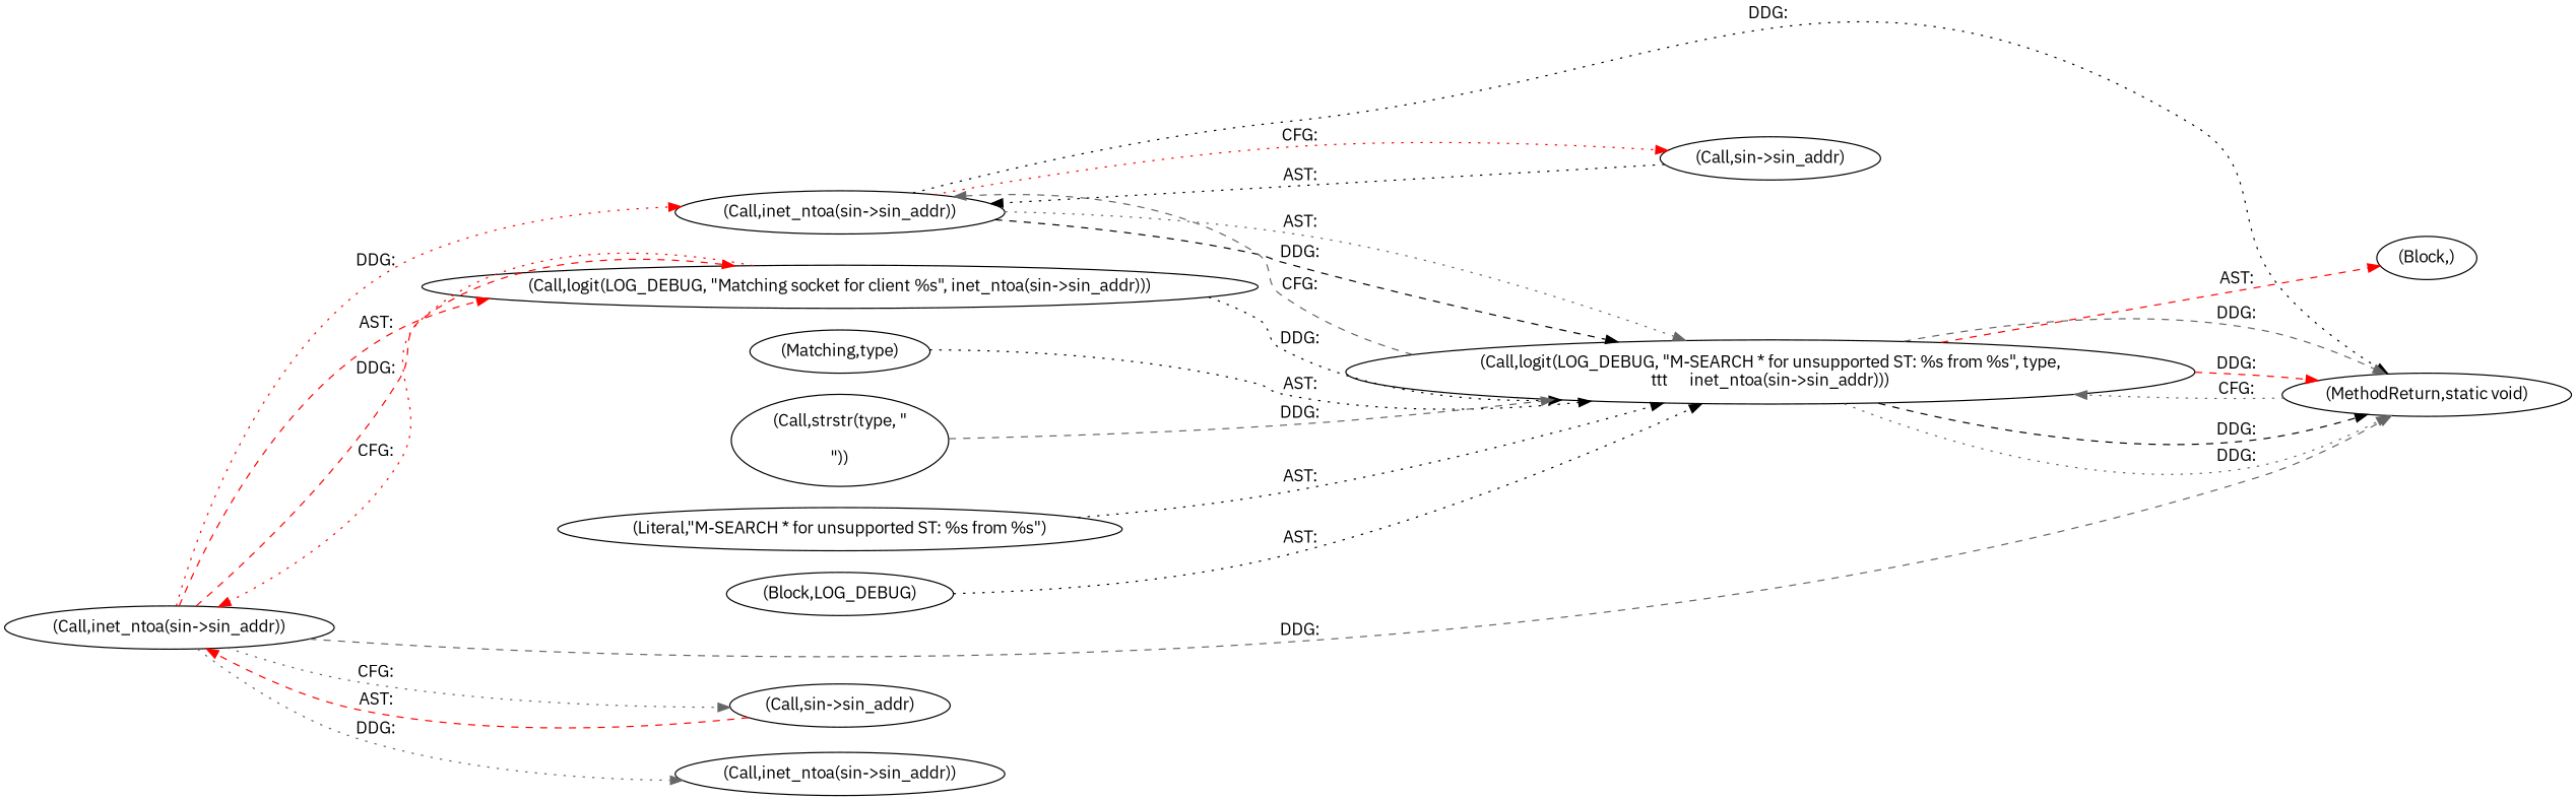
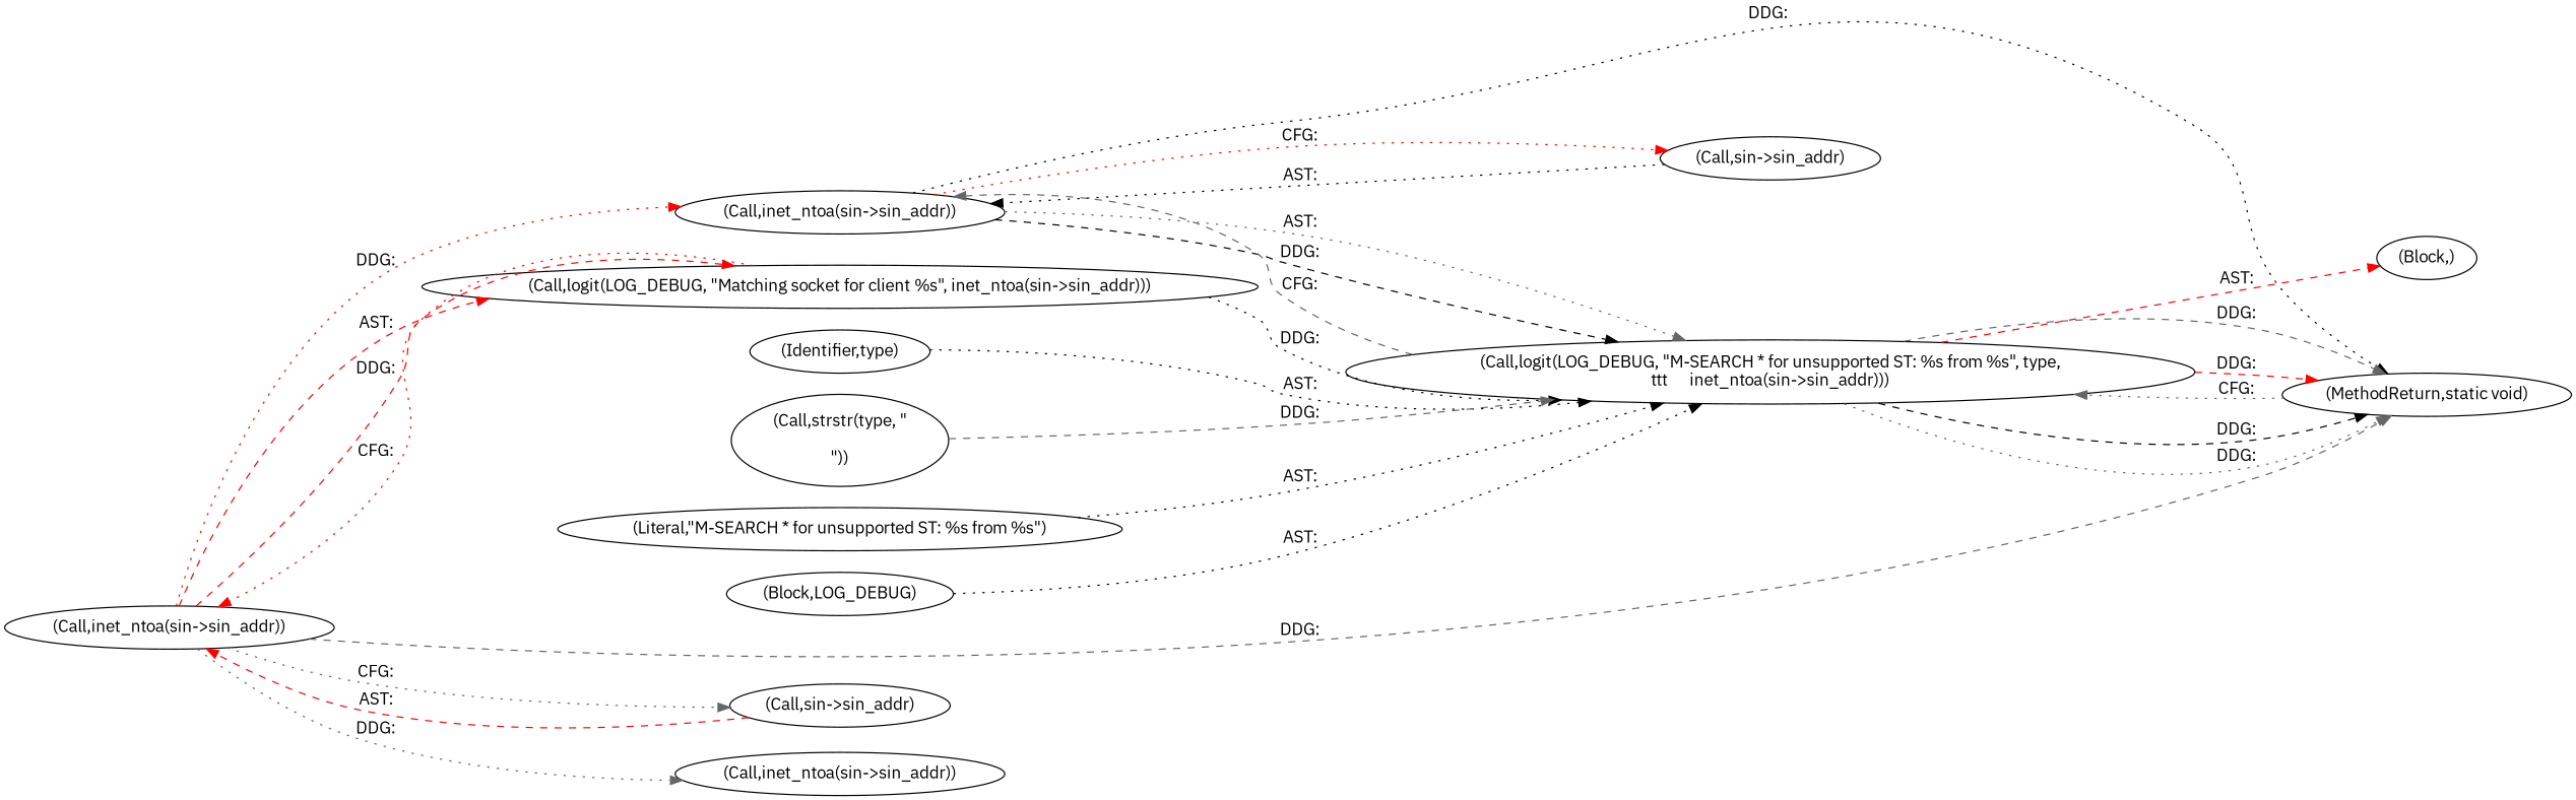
  digraph {
    fontname="IBM Plex Sans"
    rankdir=LR
    node [fontname="IBM Plex Sans"]
    edge [color=gray40 fontname="IBM Plex Sans" style=dotted]
    n1 [label="(Call,inet_ntoa(sin->sin_addr))"]
    n2 [label="(Call,logit(LOG_DEBUG, \"M-SEARCH * for unsupported ST: %s from %s\", type,\n\t\t\t      inet_ntoa(sin->sin_addr)))"]
    n3 [label="(Call,sin->sin_addr)"]
    n4 [label="(MethodReturn,static void)"]
    n5 [label="(Block,)"]
    n6 [label="(Call,inet_ntoa(sin->sin_addr))"]
    n7 [label="(Call,sin->sin_addr)"]
    n8 [label="(Call,logit(LOG_DEBUG, \"Matching socket for client %s\", inet_ntoa(sin->sin_addr)))"]
    n9 [label="(Call,inet_ntoa(sin->sin_addr))"]
-   n10 [label="(Matching,type)"]
+   n10 [label="(Identifier,type)"]
    n11 [label="(Call,strstr(type, \"\r\n\"))"]
    n12 [label="(Literal,\"M-SEARCH * for unsupported ST: %s from %s\")"]
    n13 [label="(Block,LOG_DEBUG)"]
    n1 -> n2 [label="AST: "]
    n1 -> n2 [color=black label="DDG: " style=dashed]
    n1 -> n3 [color=red label="CFG: "]
    n1 -> n4 [color=black label="DDG: "]
    n2 -> n1 [label="CFG: " style=dashed]
    n2 -> n4 [color=black label="DDG: " style=dashed]
    n2 -> n4 [label="DDG: "]
    n2 -> n4 [label="DDG: " style=dashed]
    n2 -> n4 [color=red label="DDG: " style=dashed]
    n2 -> n5 [color=red label="AST: " style=dashed]
    n3 -> n1 [color=black label="AST: "]
    n4 -> n2 [label="CFG: "]
    n6 -> n1 [color=red label="DDG: "]
    n6 -> n4 [label="DDG: " style=dashed]
    n6 -> n7 [label="CFG: "]
    n6 -> n8 [color=red label="AST: " style=dashed]
    n6 -> n8 [color=red label="DDG: " style=dashed]
    n6 -> n9 [label="DDG: "]
    n7 -> n6 [color=red label="AST: " style=dashed]
    n8 -> n2 [color=black label="DDG: "]
    n8 -> n6 [color=red label="CFG: "]
    n10 -> n2 [color=black label="AST: "]
    n11 -> n2 [label="DDG: " style=dashed]
    n12 -> n2 [color=black label="AST: "]
    n13 -> n2 [color=black label="AST: "]
  }
